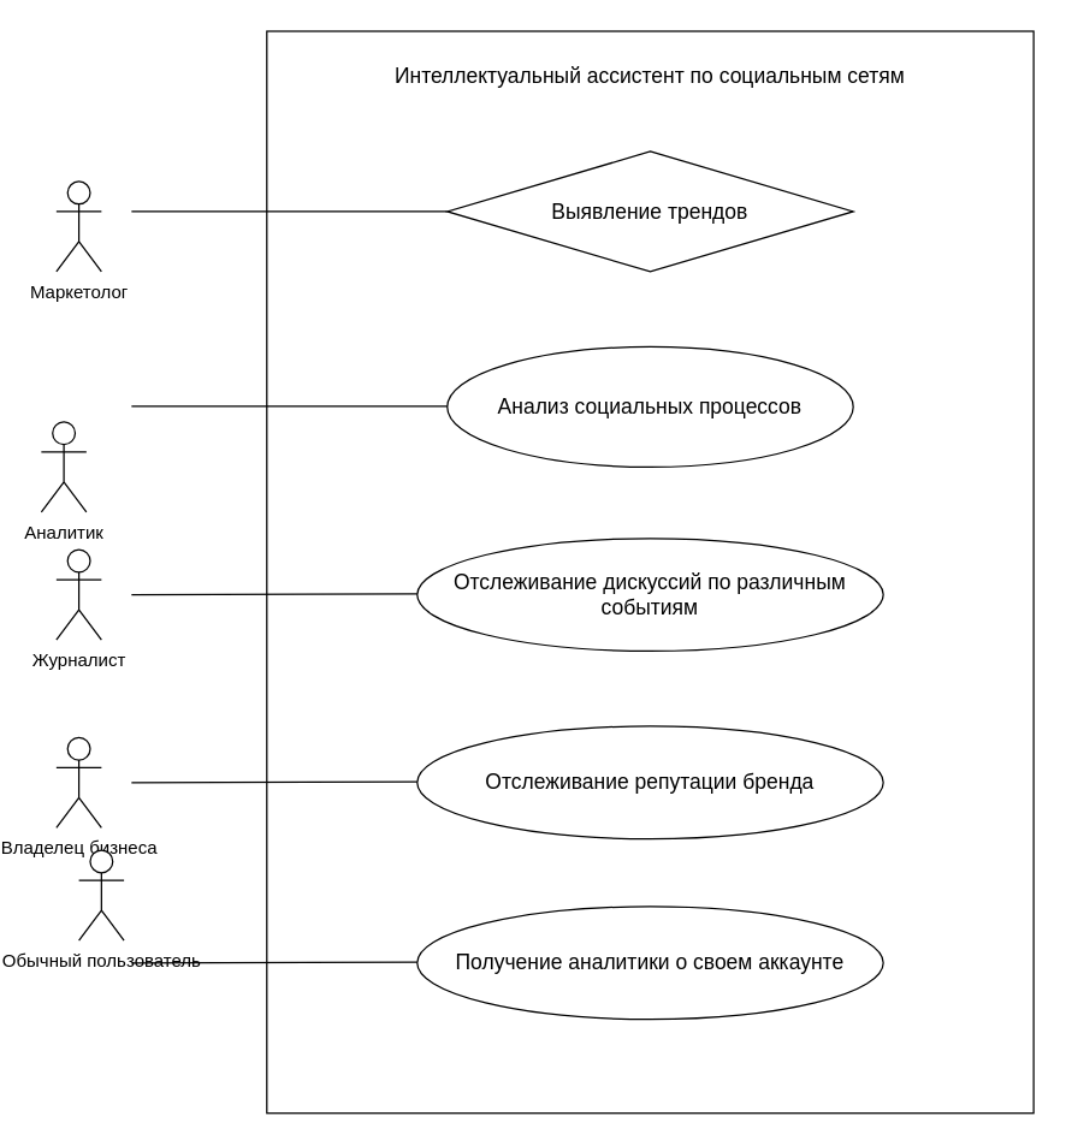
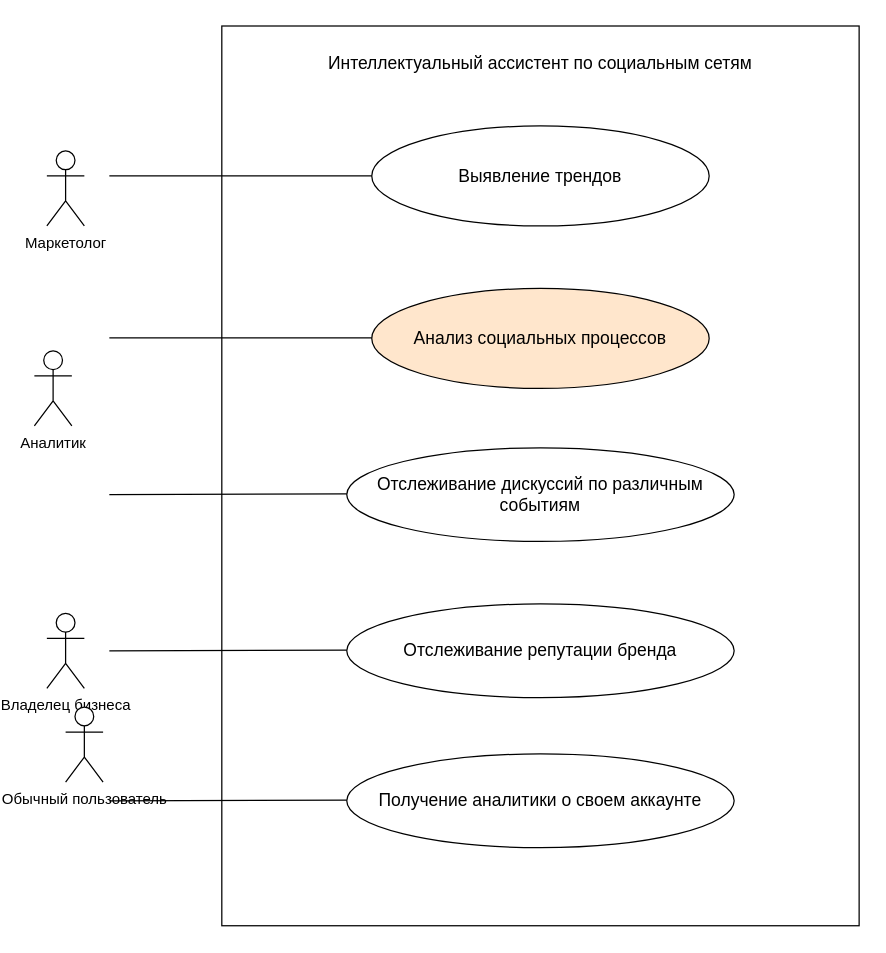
  <mxCell id="0" />
  <mxCell id="1" parent="0" />
  <mxCell id="2" value="" style="rounded=0;whiteSpace=wrap;html=1;" vertex="1" parent="1"><mxGeometry x="170" y="20" width="510" height="720" as="geometry" /></mxCell>
  <mxCell id="3" value="Интеллектуальный ассистент по социальным сетям" style="text;html=1;align=center;verticalAlign=middle;whiteSpace=wrap;rounded=0;fontSize=14;" vertex="1" parent="1"><mxGeometry x="240" y="30" width="370" height="40" as="geometry" /></mxCell>
  <mxCell id="4" value="Маркетолог" style="shape=umlActor;verticalLabelPosition=bottom;verticalAlign=top;html=1;outlineConnect=0;" vertex="1" parent="1"><mxGeometry x="30" y="120" width="30" height="60" as="geometry" /></mxCell>
  <mxCell id="5" value="Аналитик" style="shape=umlActor;verticalLabelPosition=bottom;verticalAlign=top;html=1;outlineConnect=0;" vertex="1" parent="1"><mxGeometry x="20" y="280" width="30" height="60" as="geometry" /></mxCell>
- <mxCell id="6" value="Журналист" style="shape=umlActor;verticalLabelPosition=bottom;verticalAlign=top;html=1;outlineConnect=0;" vertex="1" parent="1"><mxGeometry x="30" y="365" width="30" height="60" as="geometry" /></mxCell>
  <mxCell id="7" value="Владелец бизнеса" style="shape=umlActor;verticalLabelPosition=bottom;verticalAlign=top;html=1;outlineConnect=0;" vertex="1" parent="1"><mxGeometry x="30" y="490" width="30" height="60" as="geometry" /></mxCell>
  <mxCell id="8" value="Обычный пользователь" style="shape=umlActor;verticalLabelPosition=bottom;verticalAlign=top;html=1;outlineConnect=0;" vertex="1" parent="1"><mxGeometry x="45" y="565" width="30" height="60" as="geometry" /></mxCell>
- <mxCell id="9" value="Выявление трендов" style="rhombus;whiteSpace=wrap;html=1;fontSize=14;" vertex="1" parent="1"><mxGeometry x="290" y="100" width="270" height="80" as="geometry" /></mxCell>
- <mxCell id="10" value="Анализ социальных процессов" style="ellipse;whiteSpace=wrap;html=1;fontSize=14;" vertex="1" parent="1"><mxGeometry x="290" y="230" width="270" height="80" as="geometry" /></mxCell>
+ <mxCell id="9" value="Выявление трендов" style="ellipse;whiteSpace=wrap;html=1;fontSize=14;" vertex="1" parent="1"><mxGeometry x="290" y="100" width="270" height="80" as="geometry" /></mxCell>
+ <mxCell id="10" value="Анализ социальных процессов" style="ellipse;whiteSpace=wrap;html=1;fontSize=14;fillColor=#ffe6cc;" vertex="1" parent="1"><mxGeometry x="290" y="230" width="270" height="80" as="geometry" /></mxCell>
  <mxCell id="11" value="Отслеживание дискуссий по различным событиям" style="ellipse;whiteSpace=wrap;html=1;fontSize=14;" vertex="1" parent="1"><mxGeometry x="270" y="357.5" width="310" height="75" as="geometry" /></mxCell>
  <mxCell id="12" value="Отслеживание репутации бренда" style="ellipse;whiteSpace=wrap;html=1;fontSize=14;" vertex="1" parent="1"><mxGeometry x="270" y="482.5" width="310" height="75" as="geometry" /></mxCell>
  <mxCell id="13" value="Получение аналитики о своем аккаунте" style="ellipse;whiteSpace=wrap;html=1;fontSize=14;" vertex="1" parent="1"><mxGeometry x="270" y="602.5" width="310" height="75" as="geometry" /></mxCell>
  <mxCell id="14" value="" style="endArrow=none;html=1;rounded=0;entryX=0;entryY=0.5;entryDx=0;entryDy=0;" edge="1" parent="1" target="9"><mxGeometry width="50" height="50" relative="1" as="geometry"><mxPoint x="80" y="140" as="sourcePoint" /><mxPoint x="130" y="-10" as="targetPoint" /></mxGeometry></mxCell>
  <mxCell id="15" value="" style="endArrow=none;html=1;rounded=0;entryX=0;entryY=0.5;entryDx=0;entryDy=0;" edge="1" parent="1"><mxGeometry width="50" height="50" relative="1" as="geometry"><mxPoint x="80" y="269.5" as="sourcePoint" /><mxPoint x="290" y="269.5" as="targetPoint" /></mxGeometry></mxCell>
  <mxCell id="16" value="" style="endArrow=none;html=1;rounded=0;entryX=0;entryY=0.5;entryDx=0;entryDy=0;" edge="1" parent="1"><mxGeometry width="50" height="50" relative="1" as="geometry"><mxPoint x="80" y="395" as="sourcePoint" /><mxPoint x="270" y="394.5" as="targetPoint" /></mxGeometry></mxCell>
  <mxCell id="17" value="" style="endArrow=none;html=1;rounded=0;entryX=0;entryY=0.5;entryDx=0;entryDy=0;" edge="1" parent="1"><mxGeometry width="50" height="50" relative="1" as="geometry"><mxPoint x="80" y="520" as="sourcePoint" /><mxPoint x="270" y="519.5" as="targetPoint" /></mxGeometry></mxCell>
  <mxCell id="18" value="" style="endArrow=none;html=1;rounded=0;entryX=0;entryY=0.5;entryDx=0;entryDy=0;" edge="1" parent="1"><mxGeometry width="50" height="50" relative="1" as="geometry"><mxPoint x="80" y="640" as="sourcePoint" /><mxPoint x="270" y="639.5" as="targetPoint" /></mxGeometry></mxCell>
